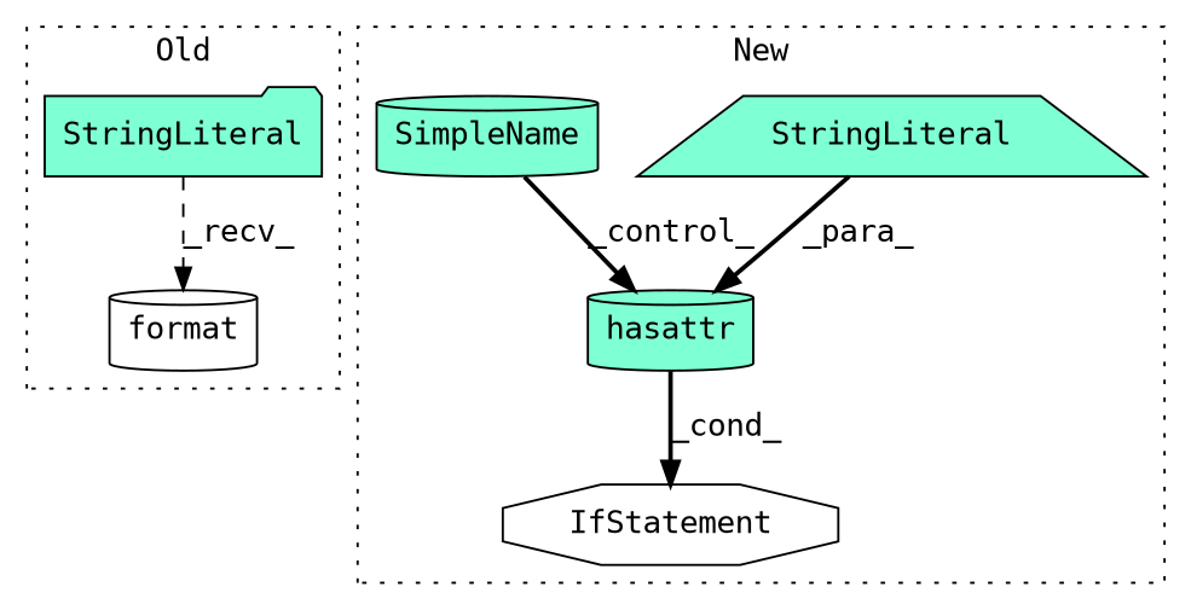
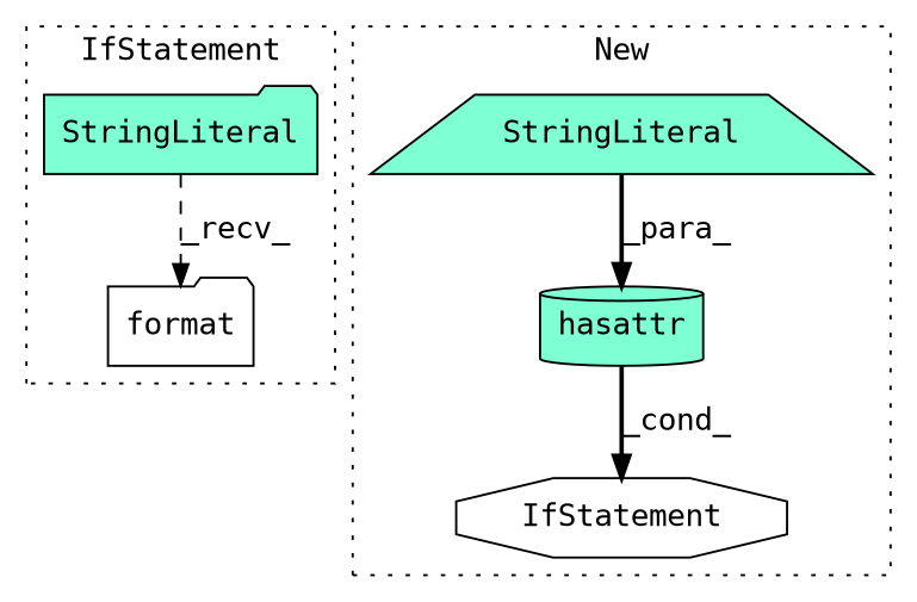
  digraph {
    fontname="DejaVu Sans Mono"
    node [a=32 fillcolor=aquamarine fontname="DejaVu Sans Mono" shape=folder style=filled]
    edge [fontname="DejaVu Sans Mono" style=bold]
-   n1 [fillcolor=white l="7,1" label=format s="737,766" shape=cylinder]
+   n1 [fillcolor=white l="7,1" label=format s="737,766"]
    n2 [a=45 l=22 label=StringLiteral s=714]
    n3 [l="8,1" label=hasattr s="877,908" shape=cylinder]
    n4 [a=25 fillcolor=white l="4,2" label=IfStatement s="873,909" shape=octagon]
    n5 [a=45 l=19 label=StringLiteral s=889 shape=trapezium]
-   n6 [a=42 label=SimpleName shape=cylinder]
    subgraph cluster_1 {
-     label=Old
+     label=IfStatement
      style=dotted
      n1
      n2
    }
    subgraph cluster_2 {
      label=New
      style=dotted
      n3
      n4
      n5
-     n6
    }
    n2 -> n1 [label=_recv_ style=dashed]
    n3 -> n4 [label=_cond_]
    n5 -> n3 [label=_para_]
-   n6 -> n3 [label=_control_]
  }
